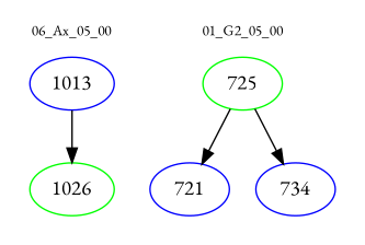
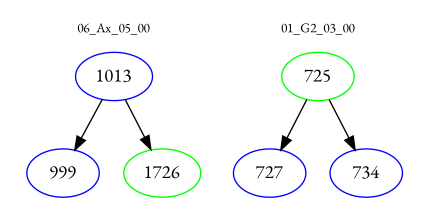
  digraph {
    fontname="EB Garamond"
    node [color=blue fontname="EB Garamond"]
    edge [color=black fontname="EB Garamond"]
    n1 [label=1013]
-   n3 [color=green label=1026]
+   n2 [label=999]
+   n3 [color=green label=1726]
    n4 [color=green label=725]
-   n5 [label=721]
+   n5 [label=727]
    n6 [label=734]
    subgraph cluster_1 {
      color=white
      fontsize=10
      label="06_Ax_05_00"
      n1
+     n2
      n3
    }
    subgraph cluster_2 {
      color=white
      fontsize=10
-     label="01_G2_05_00"
+     label="01_G2_03_00"
      n4
      n5
      n6
    }
+   n1 -> n2
    n1 -> n3
    n4 -> n5
    n4 -> n6
  }
